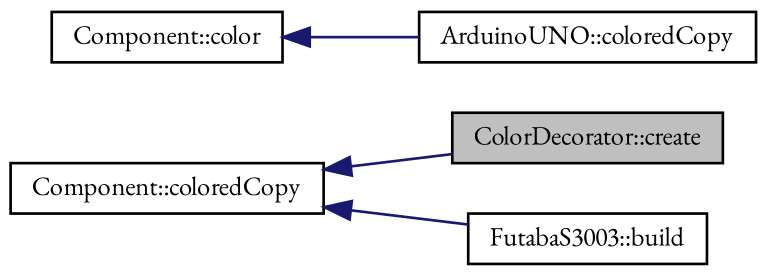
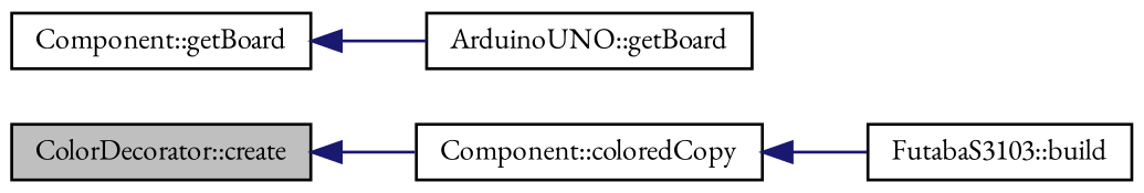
  digraph {
    fontname="EB Garamond"
    rankdir=LR
    node [color=black fillcolor=white fontname="EB Garamond" fontsize=10 shape=record style=filled]
    edge [color=midnightblue dir=back fontname="EB Garamond" fontsize=10 labelfontname=Helvetica labelfontsize=10 style=solid]
    n1 [fillcolor=grey75 fontcolor=black height=0.2 label="ColorDecorator::create" width=0.4]
    n2 [height=0.2 label="Component::coloredCopy" width=0.4]
-   n3 [height=0.2 label="FutabaS3003::build" width=0.4]
-   n4 [height=0.2 label="Component::color" width=0.4]
-   n5 [height=0.2 label="ArduinoUNO::coloredCopy" width=0.4]
-   n2 -> n1
+   n3 [height=0.2 label="FutabaS3103::build" width=0.4]
+   n4 [height=0.2 label="Component::getBoard" width=0.4]
+   n5 [height=0.2 label="ArduinoUNO::getBoard" width=0.4]
+   n1 -> n2
    n2 -> n3
    n4 -> n5
  }
